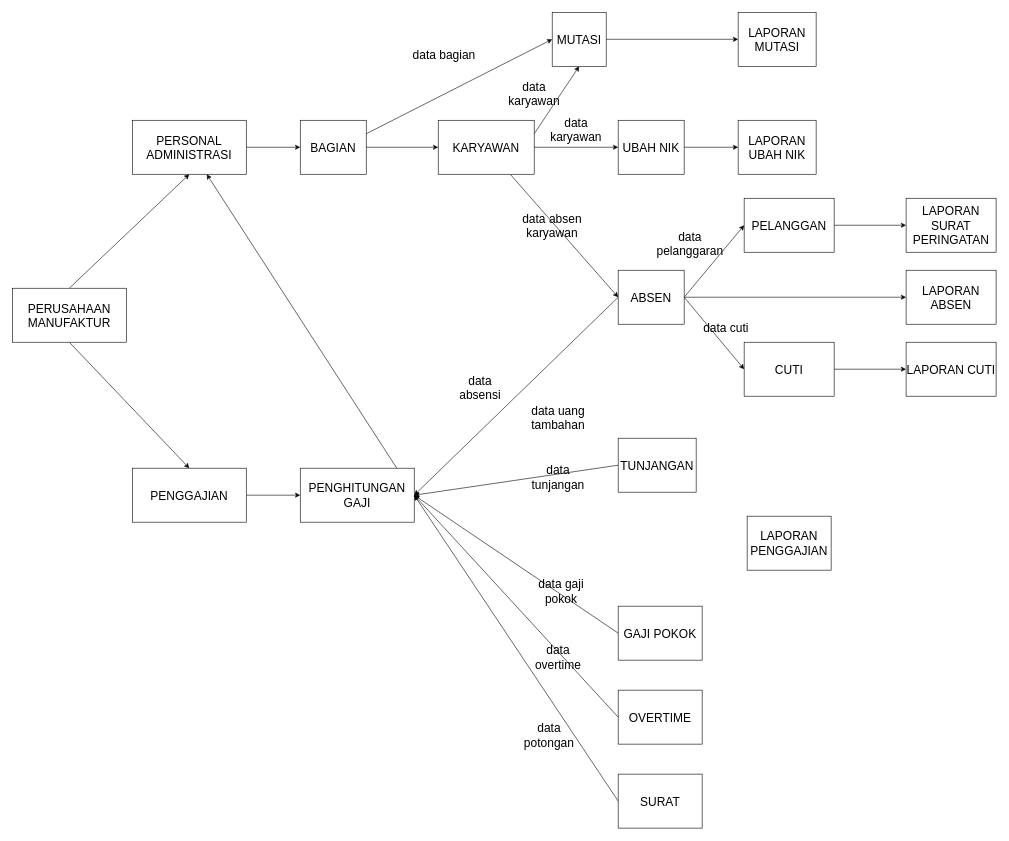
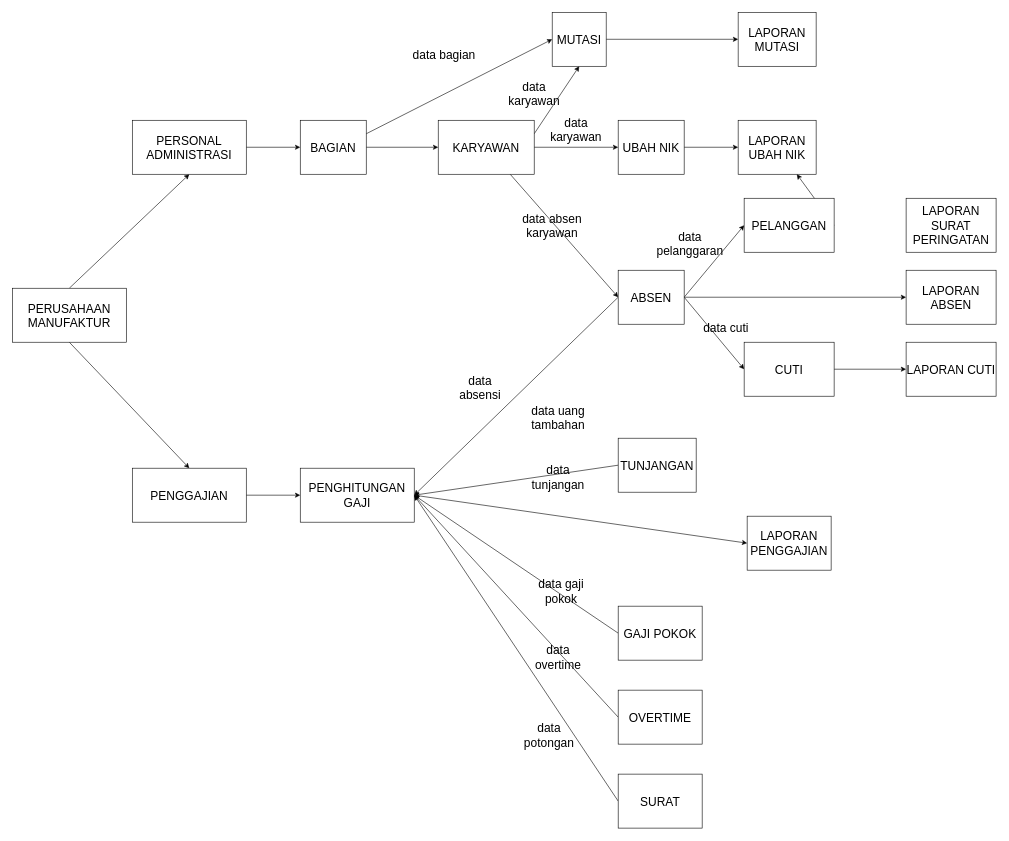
  <mxCell id="0" />
  <mxCell id="1" parent="0" />
  <mxCell id="2" style="rounded=0;orthogonalLoop=1;jettySize=auto;html=1;exitX=0.5;exitY=1;exitDx=0;exitDy=0;entryX=0.5;entryY=0;entryDx=0;entryDy=0;fontSize=20;" parent="1" source="4" target="8" edge="1"><mxGeometry relative="1" as="geometry" /></mxCell>
  <mxCell id="3" style="edgeStyle=none;rounded=0;orthogonalLoop=1;jettySize=auto;html=1;exitX=0.5;exitY=0;exitDx=0;exitDy=0;entryX=0.5;entryY=1;entryDx=0;entryDy=0;fontSize=20;" parent="1" source="4" target="6" edge="1"><mxGeometry relative="1" as="geometry" /></mxCell>
  <mxCell id="4" value="PERUSAHAAN MANUFAKTUR" style="whiteSpace=wrap;html=1;align=center;fontSize=20;" parent="1" vertex="1"><mxGeometry x="20" y="480" width="190" height="90" as="geometry" /></mxCell>
  <mxCell id="5" style="edgeStyle=none;rounded=0;orthogonalLoop=1;jettySize=auto;html=1;exitX=1;exitY=0.5;exitDx=0;exitDy=0;entryX=0;entryY=0.5;entryDx=0;entryDy=0;fontSize=20;" parent="1" source="6" target="11" edge="1"><mxGeometry relative="1" as="geometry" /></mxCell>
  <mxCell id="6" value="PERSONAL ADMINISTRASI" style="whiteSpace=wrap;html=1;align=center;fontSize=20;" parent="1" vertex="1"><mxGeometry x="220" y="200" width="190" height="90" as="geometry" /></mxCell>
  <mxCell id="7" style="edgeStyle=none;rounded=0;orthogonalLoop=1;jettySize=auto;html=1;exitX=1;exitY=0.5;exitDx=0;exitDy=0;entryX=0;entryY=0.5;entryDx=0;entryDy=0;fontSize=20;" parent="1" source="8" target="13" edge="1"><mxGeometry relative="1" as="geometry" /></mxCell>
  <mxCell id="8" value="PENGGAJIAN" style="whiteSpace=wrap;html=1;align=center;fontSize=20;" parent="1" vertex="1"><mxGeometry x="220" y="780" width="190" height="90" as="geometry" /></mxCell>
  <mxCell id="9" style="edgeStyle=none;rounded=0;orthogonalLoop=1;jettySize=auto;html=1;exitX=1;exitY=0.5;exitDx=0;exitDy=0;entryX=0;entryY=0.5;entryDx=0;entryDy=0;fontSize=20;" parent="1" source="11" target="17" edge="1"><mxGeometry relative="1" as="geometry" /></mxCell>
  <mxCell id="10" style="edgeStyle=none;rounded=0;orthogonalLoop=1;jettySize=auto;html=1;exitX=1;exitY=0.25;exitDx=0;exitDy=0;entryX=0;entryY=0.5;entryDx=0;entryDy=0;fontSize=20;" parent="1" source="11" target="19" edge="1"><mxGeometry relative="1" as="geometry" /></mxCell>
  <mxCell id="11" value="BAGIAN" style="whiteSpace=wrap;html=1;align=center;fontSize=20;" parent="1" vertex="1"><mxGeometry x="500" y="200" width="110" height="90" as="geometry" /></mxCell>
- <mxCell id="12" style="edgeStyle=none;rounded=0;orthogonalLoop=1;jettySize=auto;html=1;exitX=1;exitY=0.5;exitDx=0;exitDy=0;fontSize=20;" parent="1" source="13" target="6" edge="1"><mxGeometry relative="1" as="geometry" /></mxCell>
+ <mxCell id="12" style="edgeStyle=none;rounded=0;orthogonalLoop=1;jettySize=auto;html=1;exitX=1;exitY=0.5;exitDx=0;exitDy=0;entryX=0;entryY=0.5;entryDx=0;entryDy=0;fontSize=20;" parent="1" source="13" target="38" edge="1"><mxGeometry relative="1" as="geometry" /></mxCell>
  <mxCell id="13" value="PENGHITUNGAN GAJI" style="whiteSpace=wrap;html=1;align=center;fontSize=20;" parent="1" vertex="1"><mxGeometry x="500" y="780" width="190" height="90" as="geometry" /></mxCell>
  <mxCell id="14" style="edgeStyle=none;rounded=0;orthogonalLoop=1;jettySize=auto;html=1;exitX=1;exitY=0.25;exitDx=0;exitDy=0;entryX=0.5;entryY=1;entryDx=0;entryDy=0;fontSize=20;" parent="1" source="17" target="19" edge="1"><mxGeometry relative="1" as="geometry" /></mxCell>
  <mxCell id="15" style="edgeStyle=none;rounded=0;orthogonalLoop=1;jettySize=auto;html=1;exitX=1;exitY=0.5;exitDx=0;exitDy=0;entryX=0;entryY=0.5;entryDx=0;entryDy=0;fontSize=20;" parent="1" source="17" target="21" edge="1"><mxGeometry relative="1" as="geometry" /></mxCell>
  <mxCell id="16" style="edgeStyle=none;rounded=0;orthogonalLoop=1;jettySize=auto;html=1;exitX=0.75;exitY=1;exitDx=0;exitDy=0;entryX=0;entryY=0.5;entryDx=0;entryDy=0;fontSize=20;" parent="1" source="17" target="28" edge="1"><mxGeometry relative="1" as="geometry" /></mxCell>
  <mxCell id="17" value="KARYAWAN" style="whiteSpace=wrap;html=1;align=center;fontSize=20;" parent="1" vertex="1"><mxGeometry x="730" y="200" width="160" height="90" as="geometry" /></mxCell>
  <mxCell id="18" style="edgeStyle=none;rounded=0;orthogonalLoop=1;jettySize=auto;html=1;exitX=1;exitY=0.5;exitDx=0;exitDy=0;entryX=0;entryY=0.5;entryDx=0;entryDy=0;fontSize=20;" parent="1" source="19" target="22" edge="1"><mxGeometry relative="1" as="geometry" /></mxCell>
  <mxCell id="19" value="MUTASI" style="whiteSpace=wrap;html=1;align=center;fontSize=20;" parent="1" vertex="1"><mxGeometry x="920" y="20" width="90" height="90" as="geometry" /></mxCell>
  <mxCell id="20" style="edgeStyle=none;rounded=0;orthogonalLoop=1;jettySize=auto;html=1;exitX=1;exitY=0.5;exitDx=0;exitDy=0;entryX=0;entryY=0.5;entryDx=0;entryDy=0;fontSize=20;" parent="1" source="21" target="23" edge="1"><mxGeometry relative="1" as="geometry" /></mxCell>
  <mxCell id="21" value="UBAH NIK" style="whiteSpace=wrap;html=1;align=center;fontSize=20;" parent="1" vertex="1"><mxGeometry x="1030" y="200" width="110" height="90" as="geometry" /></mxCell>
  <mxCell id="22" value="LAPORAN MUTASI" style="whiteSpace=wrap;html=1;align=center;fontSize=20;" parent="1" vertex="1"><mxGeometry x="1230" y="20" width="130" height="90" as="geometry" /></mxCell>
  <mxCell id="23" value="LAPORAN UBAH NIK" style="whiteSpace=wrap;html=1;align=center;fontSize=20;" parent="1" vertex="1"><mxGeometry x="1230" y="200" width="130" height="90" as="geometry" /></mxCell>
  <mxCell id="24" style="edgeStyle=none;rounded=0;orthogonalLoop=1;jettySize=auto;html=1;exitX=1;exitY=0.5;exitDx=0;exitDy=0;entryX=0;entryY=0.5;entryDx=0;entryDy=0;fontSize=20;" parent="1" source="28" target="30" edge="1"><mxGeometry relative="1" as="geometry" /></mxCell>
  <mxCell id="25" style="edgeStyle=none;rounded=0;orthogonalLoop=1;jettySize=auto;html=1;exitX=1;exitY=0.5;exitDx=0;exitDy=0;entryX=0;entryY=0.5;entryDx=0;entryDy=0;fontSize=20;" parent="1" source="28" target="32" edge="1"><mxGeometry relative="1" as="geometry" /></mxCell>
  <mxCell id="26" style="edgeStyle=none;rounded=0;orthogonalLoop=1;jettySize=auto;html=1;exitX=1;exitY=0.5;exitDx=0;exitDy=0;entryX=0;entryY=0.5;entryDx=0;entryDy=0;fontSize=20;" parent="1" source="28" target="34" edge="1"><mxGeometry relative="1" as="geometry" /></mxCell>
  <mxCell id="27" style="edgeStyle=none;rounded=0;orthogonalLoop=1;jettySize=auto;html=1;exitX=0;exitY=0.5;exitDx=0;exitDy=0;entryX=1;entryY=0.5;entryDx=0;entryDy=0;fontSize=20;" parent="1" source="28" target="13" edge="1"><mxGeometry relative="1" as="geometry" /></mxCell>
  <mxCell id="28" value="ABSEN" style="whiteSpace=wrap;html=1;align=center;fontSize=20;" parent="1" vertex="1"><mxGeometry x="1030" y="450" width="110" height="90" as="geometry" /></mxCell>
- <mxCell id="29" style="edgeStyle=none;rounded=0;orthogonalLoop=1;jettySize=auto;html=1;exitX=1;exitY=0.5;exitDx=0;exitDy=0;entryX=0;entryY=0.5;entryDx=0;entryDy=0;fontSize=20;" parent="1" source="30" target="31" edge="1"><mxGeometry relative="1" as="geometry" /></mxCell>
+ <mxCell id="29" style="edgeStyle=none;rounded=0;orthogonalLoop=1;jettySize=auto;html=1;exitX=1;exitY=0.5;exitDx=0;exitDy=0;fontSize=20;" parent="1" source="30" target="23" edge="1"><mxGeometry relative="1" as="geometry" /></mxCell>
  <mxCell id="30" value="PELANGGAN" style="whiteSpace=wrap;html=1;align=center;fontSize=20;" parent="1" vertex="1"><mxGeometry x="1240" y="330" width="150" height="90" as="geometry" /></mxCell>
  <mxCell id="31" value="LAPORAN SURAT PERINGATAN" style="whiteSpace=wrap;html=1;align=center;fontSize=20;" parent="1" vertex="1"><mxGeometry x="1510" y="330" width="150" height="90" as="geometry" /></mxCell>
  <mxCell id="32" value="LAPORAN ABSEN" style="whiteSpace=wrap;html=1;align=center;fontSize=20;" parent="1" vertex="1"><mxGeometry x="1510" y="450" width="150" height="90" as="geometry" /></mxCell>
  <mxCell id="33" style="edgeStyle=none;rounded=0;orthogonalLoop=1;jettySize=auto;html=1;exitX=1;exitY=0.5;exitDx=0;exitDy=0;entryX=0;entryY=0.5;entryDx=0;entryDy=0;fontSize=20;" parent="1" source="34" target="35" edge="1"><mxGeometry relative="1" as="geometry" /></mxCell>
  <mxCell id="34" value="CUTI" style="whiteSpace=wrap;html=1;align=center;fontSize=20;" parent="1" vertex="1"><mxGeometry x="1240" y="570" width="150" height="90" as="geometry" /></mxCell>
  <mxCell id="35" value="LAPORAN CUTI" style="whiteSpace=wrap;html=1;align=center;fontSize=20;" parent="1" vertex="1"><mxGeometry x="1510" y="570" width="150" height="90" as="geometry" /></mxCell>
  <mxCell id="36" style="edgeStyle=none;rounded=0;orthogonalLoop=1;jettySize=auto;html=1;exitX=0;exitY=0.5;exitDx=0;exitDy=0;fontSize=20;entryX=1;entryY=0.5;entryDx=0;entryDy=0;" parent="1" source="37" target="13" edge="1"><mxGeometry relative="1" as="geometry"><mxPoint x="820" y="810" as="targetPoint" /></mxGeometry></mxCell>
  <mxCell id="37" value="TUNJANGAN" style="whiteSpace=wrap;html=1;align=center;fontSize=20;" parent="1" vertex="1"><mxGeometry x="1030" y="730" width="130" height="90" as="geometry" /></mxCell>
  <mxCell id="38" value="LAPORAN PENGGAJIAN" style="whiteSpace=wrap;html=1;align=center;fontSize=20;" parent="1" vertex="1"><mxGeometry x="1245" y="860" width="140" height="90" as="geometry" /></mxCell>
  <mxCell id="39" style="edgeStyle=none;rounded=0;orthogonalLoop=1;jettySize=auto;html=1;exitX=0;exitY=0.5;exitDx=0;exitDy=0;entryX=1;entryY=0.5;entryDx=0;entryDy=0;fontSize=20;" parent="1" source="40" target="13" edge="1"><mxGeometry relative="1" as="geometry" /></mxCell>
  <mxCell id="40" value="GAJI POKOK" style="whiteSpace=wrap;html=1;align=center;fontSize=20;" parent="1" vertex="1"><mxGeometry x="1030" y="1010" width="140" height="90" as="geometry" /></mxCell>
  <mxCell id="41" style="edgeStyle=none;rounded=0;orthogonalLoop=1;jettySize=auto;html=1;exitX=0;exitY=0.5;exitDx=0;exitDy=0;entryX=1;entryY=0.5;entryDx=0;entryDy=0;fontSize=20;" parent="1" source="42" target="13" edge="1"><mxGeometry relative="1" as="geometry" /></mxCell>
  <mxCell id="42" value="OVERTIME" style="whiteSpace=wrap;html=1;align=center;fontSize=20;" parent="1" vertex="1"><mxGeometry x="1030" y="1150" width="140" height="90" as="geometry" /></mxCell>
  <mxCell id="43" style="edgeStyle=none;rounded=0;orthogonalLoop=1;jettySize=auto;html=1;exitX=0;exitY=0.5;exitDx=0;exitDy=0;entryX=1;entryY=0.5;entryDx=0;entryDy=0;fontSize=20;" parent="1" source="44" target="13" edge="1"><mxGeometry relative="1" as="geometry" /></mxCell>
  <mxCell id="44" value="SURAT" style="whiteSpace=wrap;html=1;align=center;fontSize=20;" parent="1" vertex="1"><mxGeometry x="1030" y="1290" width="140" height="90" as="geometry" /></mxCell>
  <mxCell id="45" value="data absensi" style="text;html=1;strokeColor=none;fillColor=none;align=center;verticalAlign=middle;whiteSpace=wrap;rounded=0;fontSize=20;" parent="1" vertex="1"><mxGeometry x="770" y="630" width="60" height="30" as="geometry" /></mxCell>
  <mxCell id="46" value="data uang tambahan" style="text;html=1;strokeColor=none;fillColor=none;align=center;verticalAlign=middle;whiteSpace=wrap;rounded=0;fontSize=20;" parent="1" vertex="1"><mxGeometry x="900" y="680" width="60" height="30" as="geometry" /></mxCell>
  <mxCell id="47" value="data tunjangan" style="text;html=1;strokeColor=none;fillColor=none;align=center;verticalAlign=middle;whiteSpace=wrap;rounded=0;fontSize=20;" parent="1" vertex="1"><mxGeometry x="900" y="780" width="60" height="30" as="geometry" /></mxCell>
  <mxCell id="48" value="data gaji pokok" style="text;html=1;strokeColor=none;fillColor=none;align=center;verticalAlign=middle;whiteSpace=wrap;rounded=0;fontSize=20;" parent="1" vertex="1"><mxGeometry x="890" y="970" width="90" height="30" as="geometry" /></mxCell>
  <mxCell id="49" value="data overtime" style="text;html=1;strokeColor=none;fillColor=none;align=center;verticalAlign=middle;whiteSpace=wrap;rounded=0;fontSize=20;" parent="1" vertex="1"><mxGeometry x="885" y="1080" width="90" height="30" as="geometry" /></mxCell>
  <mxCell id="50" value="data potongan" style="text;html=1;strokeColor=none;fillColor=none;align=center;verticalAlign=middle;whiteSpace=wrap;rounded=0;fontSize=20;" parent="1" vertex="1"><mxGeometry x="870" y="1210" width="90" height="30" as="geometry" /></mxCell>
  <mxCell id="51" value="data cuti" style="text;html=1;strokeColor=none;fillColor=none;align=center;verticalAlign=middle;whiteSpace=wrap;rounded=0;fontSize=20;" parent="1" vertex="1"><mxGeometry x="1170" y="530" width="80" height="30" as="geometry" /></mxCell>
  <mxCell id="52" value="data pelanggaran" style="text;html=1;strokeColor=none;fillColor=none;align=center;verticalAlign=middle;whiteSpace=wrap;rounded=0;fontSize=20;" parent="1" vertex="1"><mxGeometry x="1110" y="390" width="80" height="30" as="geometry" /></mxCell>
  <mxCell id="53" value="data absen karyawan" style="text;html=1;strokeColor=none;fillColor=none;align=center;verticalAlign=middle;whiteSpace=wrap;rounded=0;fontSize=20;" parent="1" vertex="1"><mxGeometry x="860" y="360" width="120" height="30" as="geometry" /></mxCell>
  <mxCell id="54" value="data karyawan" style="text;html=1;strokeColor=none;fillColor=none;align=center;verticalAlign=middle;whiteSpace=wrap;rounded=0;fontSize=20;" parent="1" vertex="1"><mxGeometry x="900" y="200" width="120" height="30" as="geometry" /></mxCell>
  <mxCell id="55" value="data karyawan" style="text;html=1;strokeColor=none;fillColor=none;align=center;verticalAlign=middle;whiteSpace=wrap;rounded=0;fontSize=20;" parent="1" vertex="1"><mxGeometry x="830" y="140" width="120" height="30" as="geometry" /></mxCell>
  <mxCell id="56" value="data bagian" style="text;html=1;strokeColor=none;fillColor=none;align=center;verticalAlign=middle;whiteSpace=wrap;rounded=0;fontSize=20;" parent="1" vertex="1"><mxGeometry x="680" y="75" width="120" height="30" as="geometry" /></mxCell>
